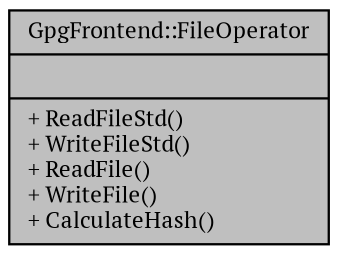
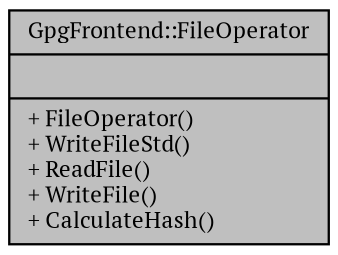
  digraph {
    fontname="PT Serif"
-   n1 [color=black fillcolor=grey75 fontcolor=black fontname="PT Serif" fontsize=10 height=0.2 label="{GpgFrontend::FileOperator\n||+ ReadFileStd()\l+ WriteFileStd()\l+ ReadFile()\l+ WriteFile()\l+ CalculateHash()\l}" shape=record style=filled width=0.4]
+   n1 [color=black fillcolor=grey75 fontcolor=black fontname="PT Serif" fontsize=10 height=0.2 label="{GpgFrontend::FileOperator\n||+ FileOperator()\l+ WriteFileStd()\l+ ReadFile()\l+ WriteFile()\l+ CalculateHash()\l}" shape=record style=filled width=0.4]
  }
